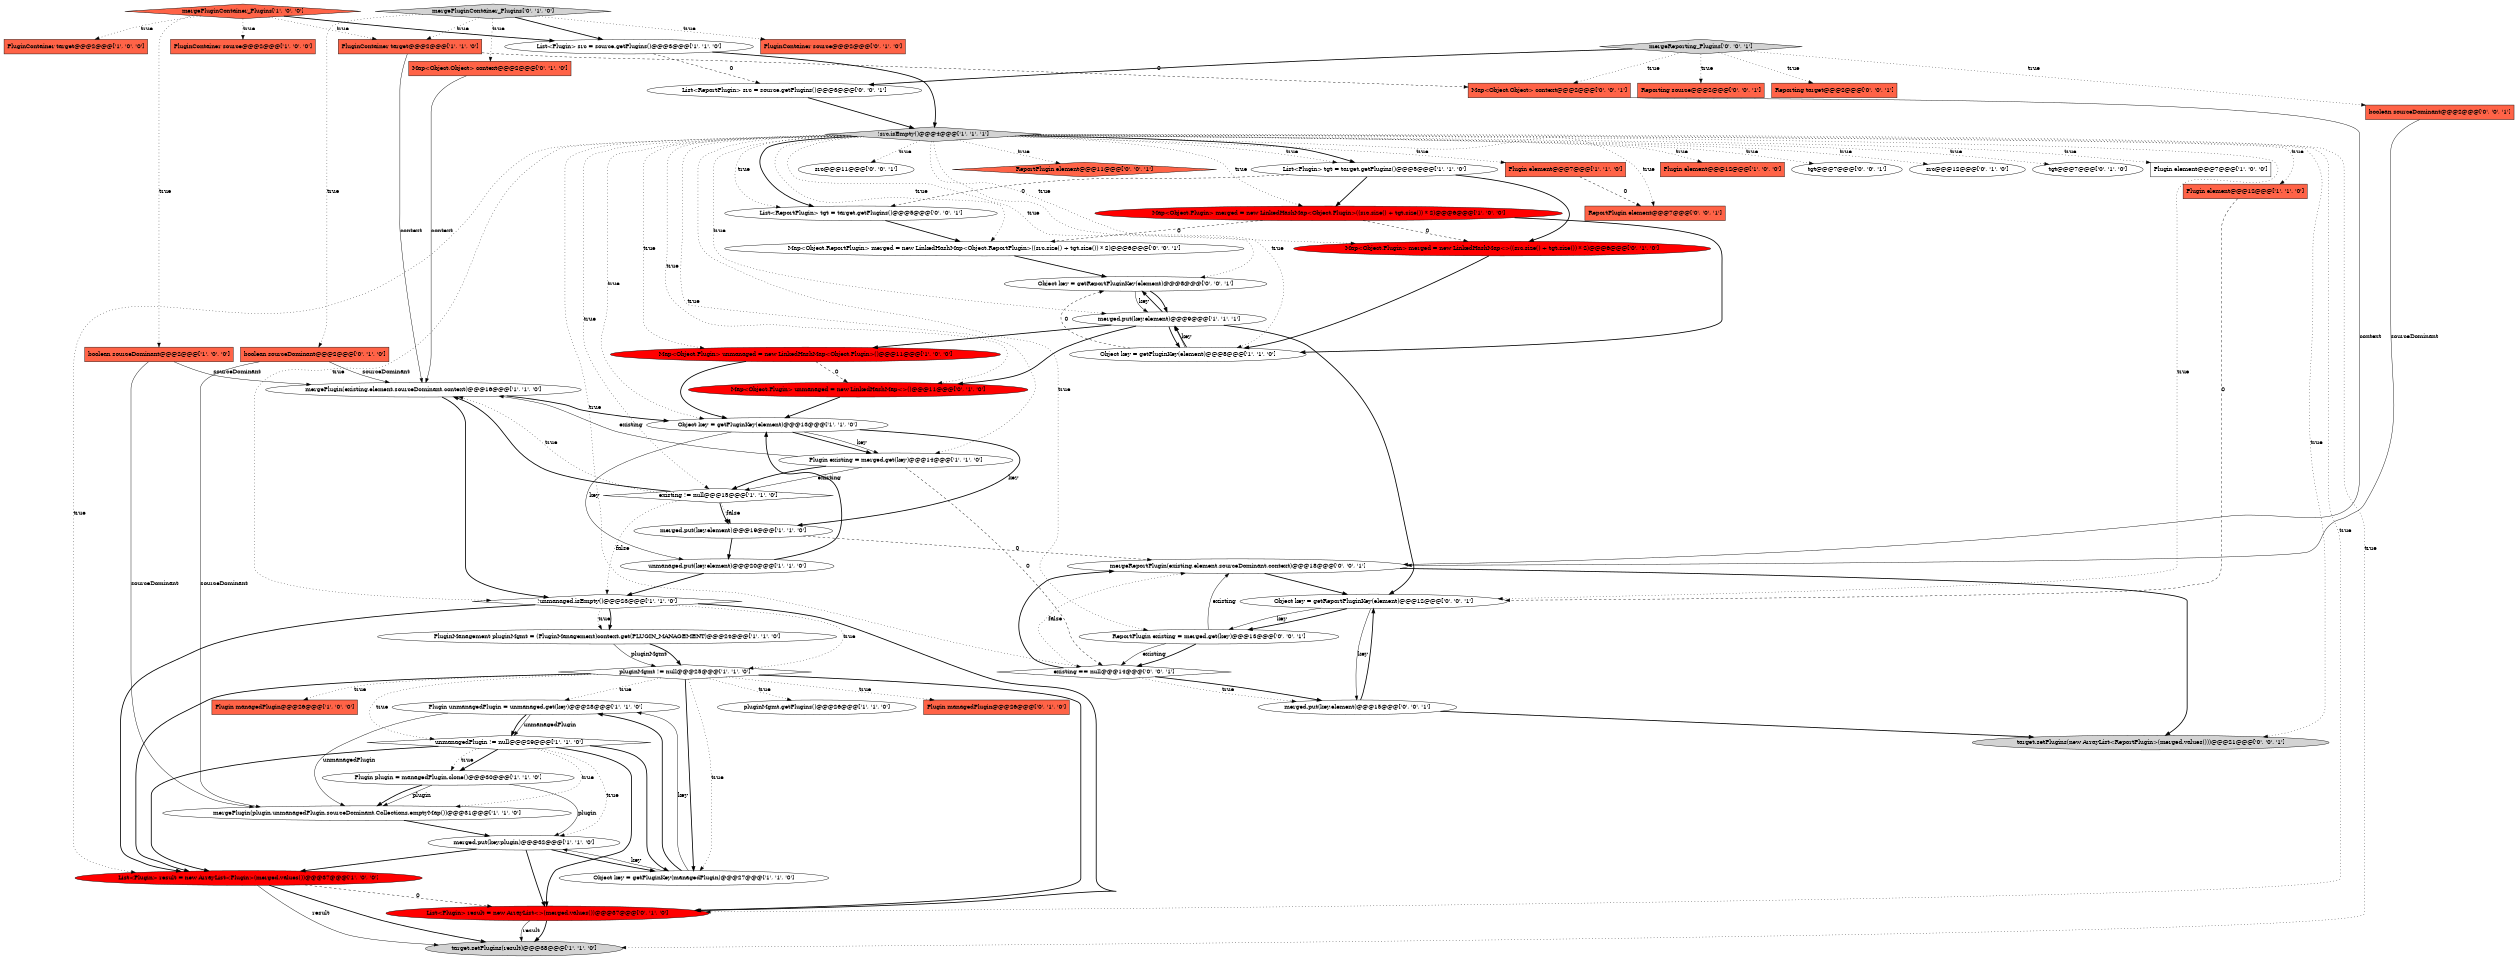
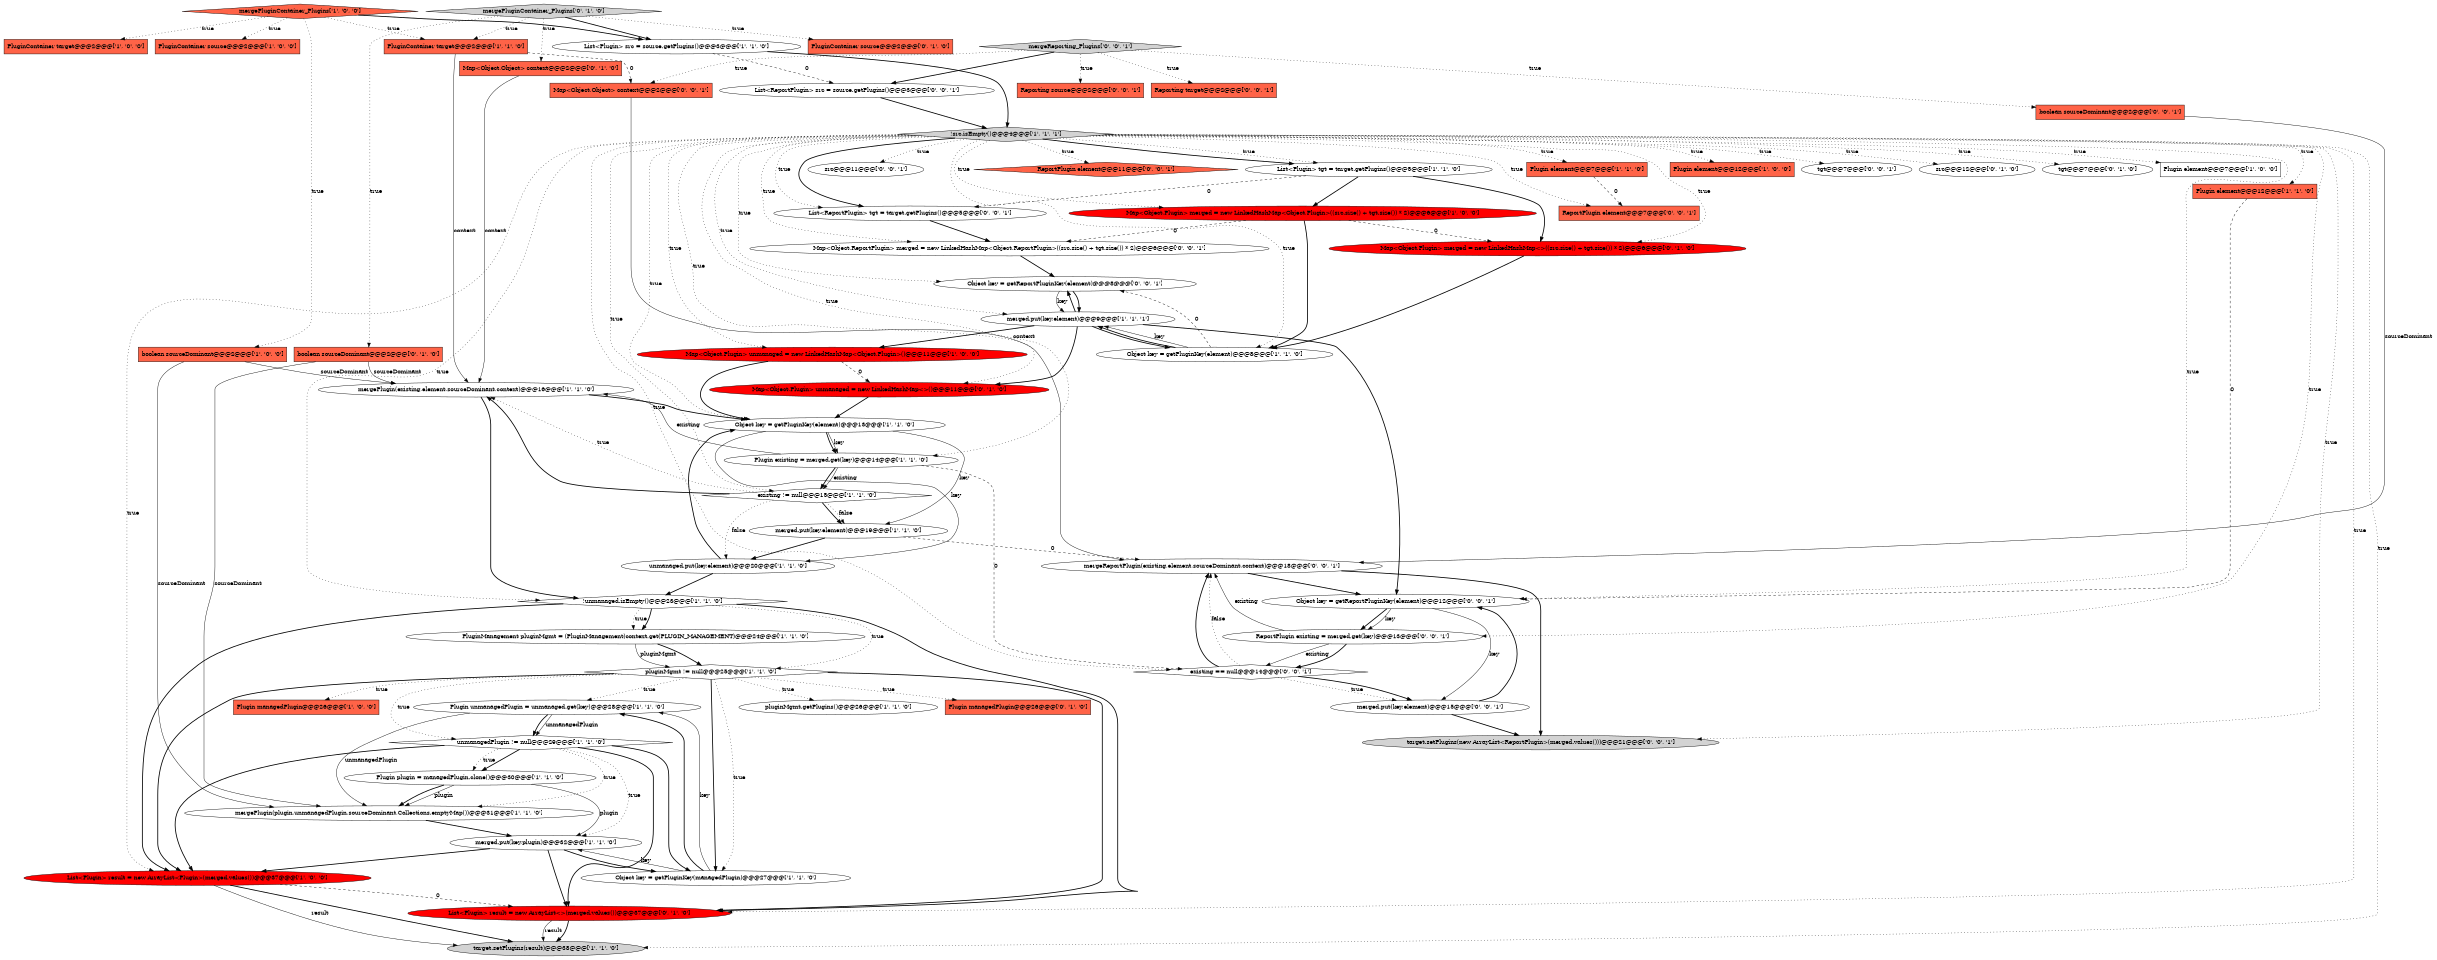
  digraph {
    node [fillcolor=white shape=ellipse style=filled]
    edge [style=dotted]
    n1 [fillcolor=tomato label="mergePluginContainer_Plugins['1', '0', '0']" shape=diamond]
    n2 [fillcolor=tomato label="PluginContainer target@@@2@@@['1', '0', '0']" shape=box]
    n3 [fillcolor=tomato label="PluginContainer target@@@2@@@['1', '1', '0']" shape=box]
    n4 [fillcolor=tomato label="boolean sourceDominant@@@2@@@['1', '0', '0']" shape=box]
    n5 [fillcolor=tomato label="PluginContainer source@@@2@@@['1', '0', '0']" shape=box]
    n6 [label="List<Plugin> src = source.getPlugins()@@@3@@@['1', '1', '0']"]
    n7 [fillcolor=tomato label="Map<Object,Object> context@@@2@@@['0', '0', '1']" shape=box]
    n8 [label="mergePlugin(existing,element,sourceDominant,context)@@@16@@@['1', '1', '0']"]
    n9 [label="mergePlugin(plugin,unmanagedPlugin,sourceDominant,Collections.emptyMap())@@@31@@@['1', '1', '0']"]
    n10 [label="List<ReportPlugin> src = source.getPlugins()@@@3@@@['0', '0', '1']"]
    n11 [fillcolor=lightgray label="!src.isEmpty()@@@4@@@['1', '1', '1']" shape=diamond]
    n12 [label="Plugin element@@@7@@@['1', '0', '0']" shape=box]
    n13 [label="Plugin unmanagedPlugin = unmanaged.get(key)@@@28@@@['1', '1', '0']"]
    n14 [label="unmanagedPlugin != null@@@29@@@['1', '1', '0']" shape=diamond]
    n15 [fillcolor=red label="List<Plugin> result = new ArrayList<Plugin>(merged.values())@@@37@@@['1', '0', '0']"]
    n16 [fillcolor=red label="List<Plugin> result = new ArrayList<>(merged.values())@@@37@@@['0', '1', '0']"]
    n17 [label="merged.put(key,plugin)@@@32@@@['1', '1', '0']"]
    n18 [label="Object key = getPluginKey(managedPlugin)@@@27@@@['1', '1', '0']"]
    n19 [label="Plugin plugin = managedPlugin.clone()@@@30@@@['1', '1', '0']"]
    n20 [fillcolor=lightgray label="target.setPlugins(result)@@@38@@@['1', '1', '0']"]
    n21 [label="ReportPlugin existing = merged.get(key)@@@13@@@['0', '0', '1']"]
    n22 [label="existing == null@@@14@@@['0', '0', '1']" shape=diamond]
    n23 [label="mergeReportPlugin(existing,element,sourceDominant,context)@@@18@@@['0', '0', '1']"]
    n24 [label="merged.put(key,element)@@@15@@@['0', '0', '1']"]
    n25 [label="Object key = getReportPluginKey(element)@@@12@@@['0', '0', '1']"]
    n26 [fillcolor=lightgray label="target.setPlugins(new ArrayList<ReportPlugin>(merged.values()))@@@21@@@['0', '0', '1']"]
    n27 [label="unmanaged.put(key,element)@@@20@@@['1', '1', '0']"]
    n28 [label="!unmanaged.isEmpty()@@@23@@@['1', '1', '0']" shape=diamond]
    n29 [label="Object key = getPluginKey(element)@@@13@@@['1', '1', '0']"]
    n30 [label="PluginManagement pluginMgmt = (PluginManagement)context.get(PLUGIN_MANAGEMENT)@@@24@@@['1', '1', '0']"]
    n31 [label="pluginMgmt != null@@@25@@@['1', '1', '0']" shape=diamond]
    n32 [label="merged.put(key,element)@@@19@@@['1', '1', '0']"]
    n33 [label="Plugin existing = merged.get(key)@@@14@@@['1', '1', '0']"]
    n34 [label="pluginMgmt.getPlugins()@@@26@@@['1', '1', '0']"]
    n35 [fillcolor=tomato label="Plugin managedPlugin@@@26@@@['0', '1', '0']" shape=box]
    n36 [fillcolor=tomato label="Plugin managedPlugin@@@26@@@['1', '0', '0']" shape=box]
    n37 [fillcolor=red label="Map<Object,Plugin> unmanaged = new LinkedHashMap<Object,Plugin>()@@@11@@@['1', '0', '0']"]
    n38 [fillcolor=red label="Map<Object,Plugin> unmanaged = new LinkedHashMap<>()@@@11@@@['0', '1', '0']"]
    n39 [fillcolor=red label="Map<Object,Plugin> merged = new LinkedHashMap<Object,Plugin>((src.size() + tgt.size()) * 2)@@@6@@@['1', '0', '0']"]
    n40 [label="Map<Object,ReportPlugin> merged = new LinkedHashMap<Object,ReportPlugin>((src.size() + tgt.size()) * 2)@@@6@@@['0', '0', '1']"]
    n41 [fillcolor=red label="Map<Object,Plugin> merged = new LinkedHashMap<>((src.size() + tgt.size()) * 2)@@@6@@@['0', '1', '0']"]
    n42 [label="Object key = getPluginKey(element)@@@8@@@['1', '1', '0']"]
    n43 [label="Object key = getReportPluginKey(element)@@@8@@@['0', '0', '1']"]
    n44 [label="merged.put(key,element)@@@9@@@['1', '1', '1']"]
    n45 [label="src@@@11@@@['0', '0', '1']"]
    n46 [fillcolor=tomato label="Plugin element@@@12@@@['1', '1', '0']" shape=box]
    n47 [fillcolor=tomato label="Map<Object,Object> context@@@2@@@['0', '1', '0']" shape=box]
    n48 [label="existing != null@@@15@@@['1', '1', '0']" shape=diamond]
    n49 [fillcolor=tomato label="ReportPlugin element@@@11@@@['0', '0', '1']" shape=diamond]
    n50 [fillcolor=tomato label="Plugin element@@@7@@@['1', '1', '0']" shape=box]
    n51 [fillcolor=tomato label="ReportPlugin element@@@7@@@['0', '0', '1']" shape=box]
    n52 [label="List<Plugin> tgt = target.getPlugins()@@@5@@@['1', '1', '0']"]
    n53 [label="List<ReportPlugin> tgt = target.getPlugins()@@@5@@@['0', '0', '1']"]
    n54 [fillcolor=tomato label="Reporting source@@@2@@@['0', '0', '1']" shape=box]
    n55 [fillcolor=tomato label="Reporting target@@@2@@@['0', '0', '1']" shape=box]
    n56 [fillcolor=tomato label="PluginContainer source@@@2@@@['0', '1', '0']" shape=box]
    n57 [fillcolor=tomato label="Plugin element@@@12@@@['1', '0', '0']" shape=box]
    n58 [fillcolor=tomato label="boolean sourceDominant@@@2@@@['0', '0', '1']" shape=box]
    n59 [fillcolor=tomato label="boolean sourceDominant@@@2@@@['0', '1', '0']" shape=box]
    n60 [label="tgt@@@7@@@['0', '0', '1']"]
    n61 [label="src@@@12@@@['0', '1', '0']"]
    n62 [label="tgt@@@7@@@['0', '1', '0']"]
    n63 [fillcolor=lightgray label="mergeReporting_Plugins['0', '0', '1']" shape=diamond]
    n64 [fillcolor=lightgray label="mergePluginContainer_Plugins['0', '1', '0']" shape=diamond]
    n1 -> n2 [label=true]
    n1 -> n3 [label=true]
    n1 -> n4 [label=true]
    n1 -> n5 [label=true]
    n1 -> n6 [style=bold]
    n3 -> n7 [label=0 style=dashed]
    n3 -> n8 [label=context style=solid]
    n4 -> n8 [label=sourceDominant style=solid]
    n4 -> n9 [label=sourceDominant style=solid]
    n6 -> n10 [label=0 style=dashed]
    n6 -> n11 [style=bold]
    n7 -> n23 [label=context style=solid]
    n8 -> n28 [style=bold]
    n8 -> n29 [style=bold]
    n9 -> n17 [style=bold]
    n10 -> n11 [style=bold]
    n11 -> n12 [label=true]
    n11 -> n15 [label=true]
    n11 -> n16 [label=true]
    n11 -> n20 [label=true]
    n11 -> n21 [label=true]
    n11 -> n22 [label=true]
    n11 -> n25 [label=true]
    n11 -> n26 [label=true]
    n11 -> n28 [label=true]
    n11 -> n29 [label=true]
    n11 -> n33 [label=true]
    n11 -> n37 [label=true]
    n11 -> n38 [label=true]
    n11 -> n39 [label=true]
    n11 -> n40 [label=true]
    n11 -> n41 [label=true]
    n11 -> n42 [label=true]
    n11 -> n43 [label=true]
    n11 -> n44 [label=true]
    n11 -> n45 [label=true]
    n11 -> n46 [label=true]
    n11 -> n48 [label=true]
    n11 -> n49 [label=true]
    n11 -> n50 [label=true]
    n11 -> n51 [label=true]
    n11 -> n52 [label=true]
    n11 -> n52 [style=bold]
    n11 -> n53 [label=true]
    n11 -> n53 [style=bold]
    n11 -> n57 [label=true]
    n11 -> n60 [label=true]
    n11 -> n61 [label=true]
    n11 -> n62 [label=true]
    n13 -> n9 [label=unmanagedPlugin style=solid]
    n13 -> n14 [label=unmanagedPlugin style=solid]
    n13 -> n14 [style=bold]
    n14 -> n9 [label=true]
    n14 -> n15 [style=bold]
    n14 -> n16 [style=bold]
    n14 -> n17 [label=true]
    n14 -> n18 [style=bold]
    n14 -> n19 [style=bold]
    n14 -> n19 [label=true]
    n15 -> n16 [label=0 style=dashed]
    n15 -> n20 [label=result style=solid]
    n15 -> n20 [style=bold]
    n16 -> n20 [style=bold]
    n16 -> n20 [label=result style=solid]
    n17 -> n15 [style=bold]
    n17 -> n16 [style=bold]
    n17 -> n18 [style=bold]
    n18 -> n13 [label=key style=solid]
    n18 -> n13 [style=bold]
    n18 -> n17 [label=key style=solid]
    n19 -> n9 [label=plugin style=solid]
    n19 -> n9 [style=bold]
    n19 -> n17 [label=plugin style=solid]
    n21 -> n22 [label=existing style=solid]
    n21 -> n22 [style=bold]
    n21 -> n23 [label=existing style=solid]
    n22 -> n23 [style=bold]
    n22 -> n23 [label=false]
    n22 -> n24 [label=true]
    n22 -> n24 [style=bold]
    n23 -> n25 [style=bold]
    n23 -> n26 [style=bold]
    n24 -> n25 [style=bold]
    n24 -> n26 [style=bold]
    n25 -> n21 [style=bold]
    n25 -> n21 [label=key style=solid]
    n25 -> n24 [label=key style=solid]
    n27 -> n28 [style=bold]
    n27 -> n29 [style=bold]
    n28 -> n15 [style=bold]
    n28 -> n16 [style=bold]
    n28 -> n30 [label=true]
    n28 -> n30 [style=bold]
    n28 -> n31 [label=true]
    n29 -> n27 [label=key style=solid]
-   n29 -> n32 [label=key style=bold]
+   n29 -> n32 [label=key style=solid]
    n29 -> n33 [style=bold]
    n29 -> n33 [label=key style=solid]
    n30 -> n31 [label=pluginMgmt style=solid]
    n30 -> n31 [style=bold]
    n31 -> n13 [label=true]
    n31 -> n14 [label=true]
    n31 -> n15 [style=bold]
    n31 -> n16 [style=bold]
    n31 -> n18 [style=bold]
    n31 -> n18 [label=true]
    n31 -> n34 [label=true]
    n31 -> n35 [label=true]
    n31 -> n36 [label=true]
    n32 -> n23 [label=0 style=dashed]
    n32 -> n27 [style=bold]
    n33 -> n8 [label=existing style=solid]
    n33 -> n22 [label=0 style=dashed]
    n33 -> n48 [style=bold]
    n33 -> n48 [label=existing style=solid]
    n37 -> n29 [style=bold]
    n37 -> n38 [label=0 style=dashed]
    n38 -> n29 [style=bold]
    n39 -> n40 [label=0 style=dashed]
    n39 -> n41 [label=0 style=dashed]
    n39 -> n42 [style=bold]
    n40 -> n43 [style=bold]
    n41 -> n42 [style=bold]
    n42 -> n43 [label=0 style=dashed]
    n42 -> n44 [style=bold]
    n42 -> n44 [label=key style=solid]
    n43 -> n44 [style=bold]
    n43 -> n44 [label=key style=solid]
    n44 -> n25 [style=bold]
    n44 -> n37 [style=bold]
    n44 -> n38 [style=bold]
    n44 -> n42 [style=bold]
    n44 -> n43 [style=bold]
    n46 -> n25 [label=0 style=dashed]
    n47 -> n8 [label=context style=solid]
    n48 -> n8 [style=bold]
    n48 -> n8 [label=true]
-   n48 -> n28 [label=false]
+   n48 -> n27 [label=false]
    n48 -> n32 [style=bold]
    n48 -> n32 [label=false]
    n50 -> n51 [label=0 style=dashed]
    n52 -> n39 [style=bold]
    n52 -> n41 [style=bold]
    n52 -> n53 [label=0 style=dashed]
    n53 -> n40 [style=bold]
    n58 -> n23 [label=sourceDominant style=solid]
    n59 -> n8 [label=sourceDominant style=solid]
    n59 -> n9 [label=sourceDominant style=solid]
    n63 -> n7 [label=true]
    n63 -> n10 [style=bold]
    n63 -> n54 [label=true]
    n63 -> n55 [label=true]
    n63 -> n58 [label=true]
    n64 -> n3 [label=true]
    n64 -> n6 [style=bold]
    n64 -> n47 [label=true]
    n64 -> n56 [label=true]
    n64 -> n59 [label=true]
  }
